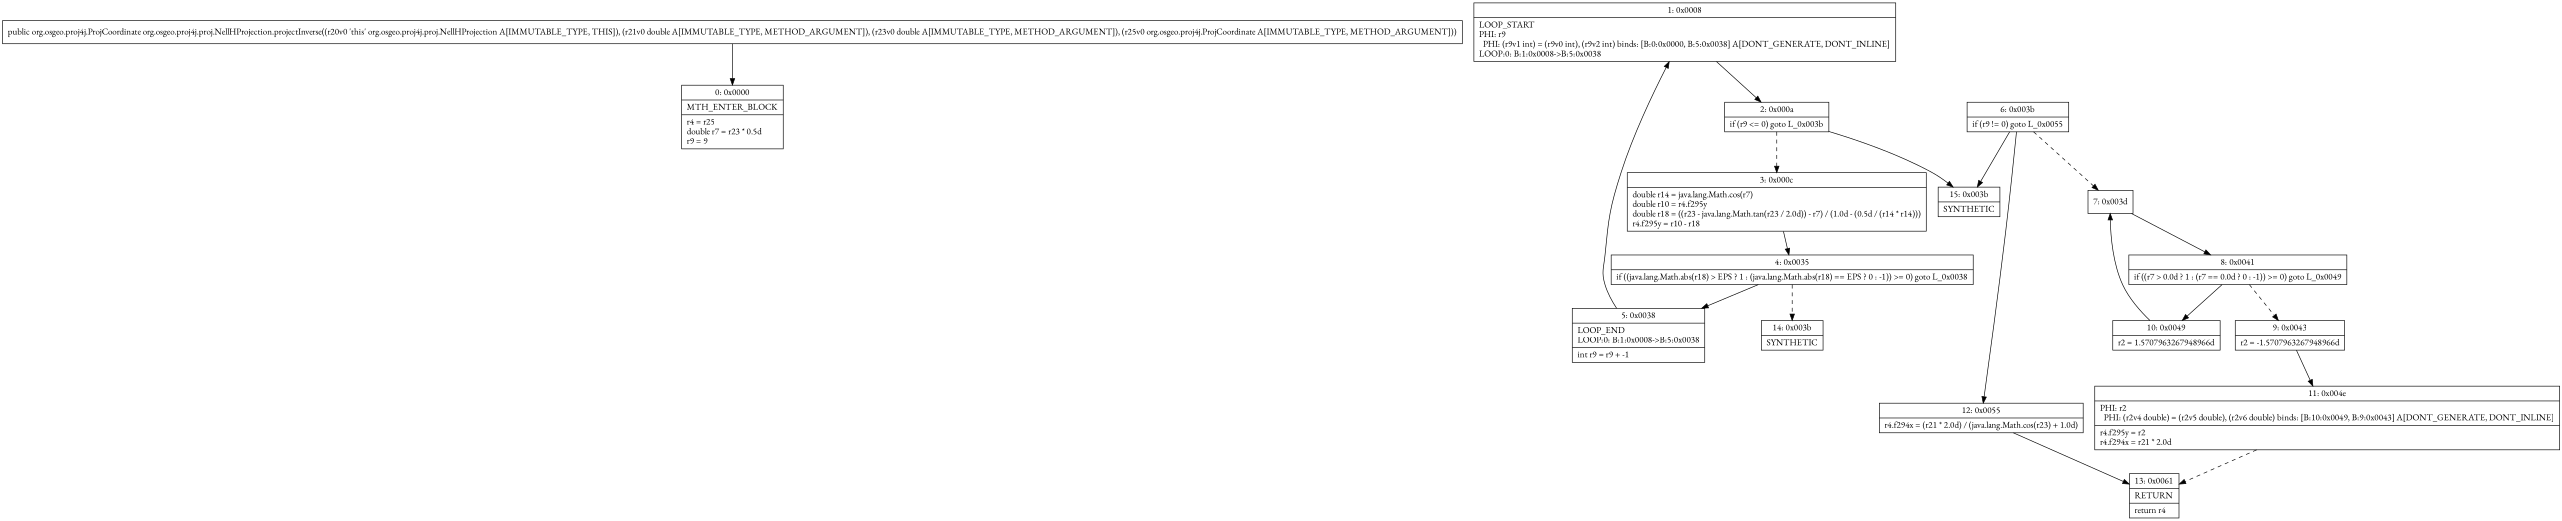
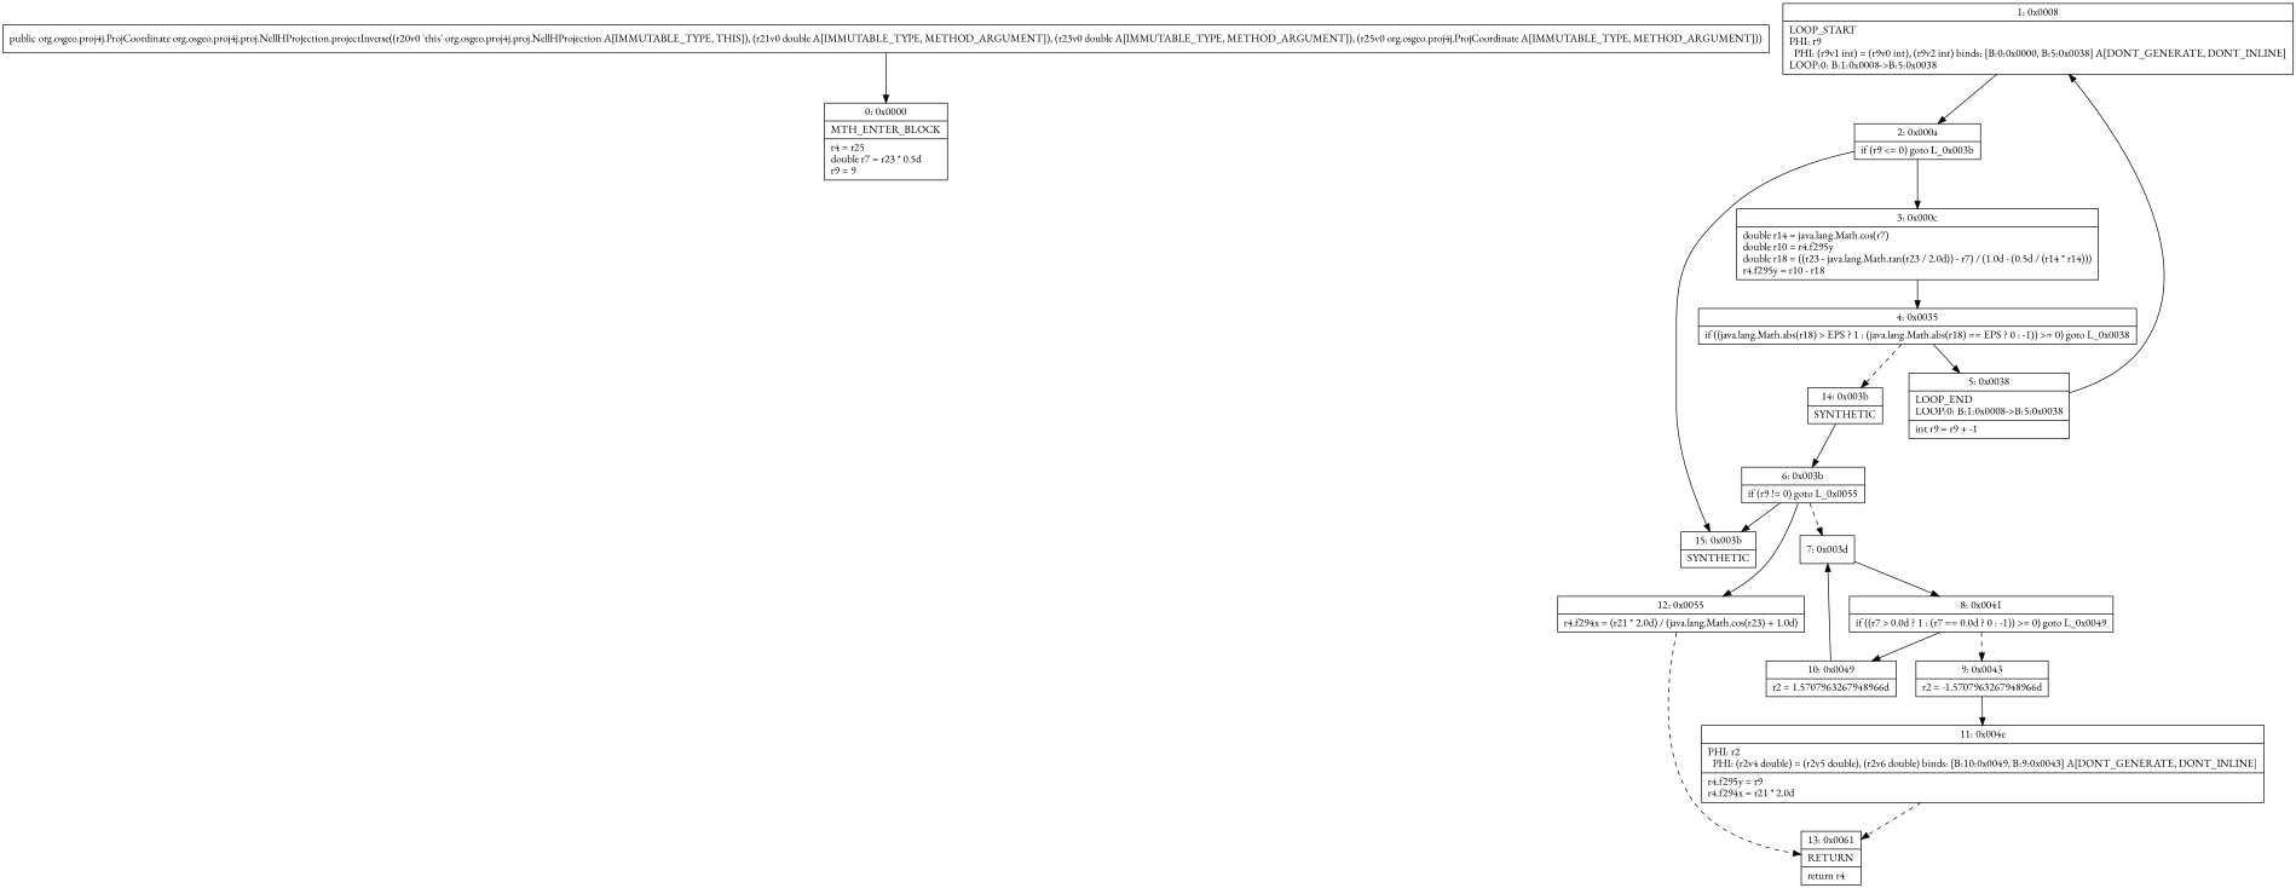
  digraph {
    fontname="EB Garamond"
    node [fontname="EB Garamond" shape=record]
    edge [fontname="EB Garamond"]
    n1 [label="{0\:\ 0x0000|MTH_ENTER_BLOCK\l|r4 = r25\ldouble r7 = r23 * 0.5d\lr9 = 9\l}"]
    n2 [label="{1\:\ 0x0008|LOOP_START\lPHI: r9 \l  PHI: (r9v1 int) = (r9v0 int), (r9v2 int) binds: [B:0:0x0000, B:5:0x0038] A[DONT_GENERATE, DONT_INLINE]\lLOOP:0: B:1:0x0008\-\>B:5:0x0038\l}"]
    n3 [label="{2\:\ 0x000a|if (r9 \<= 0) goto L_0x003b\l}"]
    n4 [label="{3\:\ 0x000c|double r14 = java.lang.Math.cos(r7)\ldouble r10 = r4.f295y\ldouble r18 = ((r23 \- java.lang.Math.tan(r23 \/ 2.0d)) \- r7) \/ (1.0d \- (0.5d \/ (r14 * r14)))\lr4.f295y = r10 \- r18\l}"]
    n5 [label="{15\:\ 0x003b|SYNTHETIC\l}"]
    n6 [label="{4\:\ 0x0035|if ((java.lang.Math.abs(r18) \> EPS ? 1 : (java.lang.Math.abs(r18) == EPS ? 0 : \-1)) \>= 0) goto L_0x0038\l}"]
    n7 [label="{5\:\ 0x0038|LOOP_END\lLOOP:0: B:1:0x0008\-\>B:5:0x0038\l|int r9 = r9 + \-1\l}"]
    n8 [label="{14\:\ 0x003b|SYNTHETIC\l}"]
    n9 [label="{6\:\ 0x003b|if (r9 != 0) goto L_0x0055\l}"]
    n10 [label="{7\:\ 0x003d}"]
    n11 [label="{12\:\ 0x0055|r4.f294x = (r21 * 2.0d) \/ (java.lang.Math.cos(r23) + 1.0d)\l}"]
    n12 [label="{8\:\ 0x0041|if ((r7 \> 0.0d ? 1 : (r7 == 0.0d ? 0 : \-1)) \>= 0) goto L_0x0049\l}"]
    n13 [label="{13\:\ 0x0061|RETURN\l|return r4\l}"]
    n14 [label="{9\:\ 0x0043|r2 = \-1.5707963267948966d\l}"]
    n15 [label="{10\:\ 0x0049|r2 = 1.5707963267948966d\l}"]
-   n16 [label="{11\:\ 0x004e|PHI: r2 \l  PHI: (r2v4 double) = (r2v5 double), (r2v6 double) binds: [B:10:0x0049, B:9:0x0043] A[DONT_GENERATE, DONT_INLINE]\l|r4.f295y = r2\lr4.f294x = r21 * 2.0d\l}"]
+   n16 [label="{11\:\ 0x004e|PHI: r2 \l  PHI: (r2v4 double) = (r2v5 double), (r2v6 double) binds: [B:10:0x0049, B:9:0x0043] A[DONT_GENERATE, DONT_INLINE]\l|r4.f295y = r9\lr4.f294x = r21 * 2.0d\l}"]
    n17 [label="{public org.osgeo.proj4j.ProjCoordinate org.osgeo.proj4j.proj.NellHProjection.projectInverse((r20v0 'this' org.osgeo.proj4j.proj.NellHProjection A[IMMUTABLE_TYPE, THIS]), (r21v0 double A[IMMUTABLE_TYPE, METHOD_ARGUMENT]), (r23v0 double A[IMMUTABLE_TYPE, METHOD_ARGUMENT]), (r25v0 org.osgeo.proj4j.ProjCoordinate A[IMMUTABLE_TYPE, METHOD_ARGUMENT])) }"]
    n2 -> n3
-   n3 -> n4 [style=dashed]
+   n3 -> n4 [style=solid]
    n3 -> n5
    n4 -> n6
    n6 -> n7
    n6 -> n8 [style=dashed]
    n7 -> n2
+   n8 -> n9
    n9 -> n5
    n9 -> n10 [style=dashed]
    n9 -> n11
    n10 -> n12
-   n11 -> n13
+   n11 -> n13 [style=dashed]
    n12 -> n14 [style=dashed]
    n12 -> n15
    n14 -> n16
    n15 -> n10
    n16 -> n13 [style=dashed]
    n17 -> n1
  }
